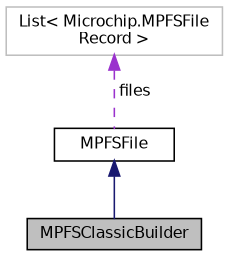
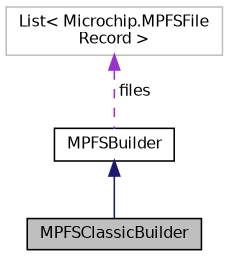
  digraph {
    fontname="DejaVu Sans"
    node [color=black fillcolor=white fontname="DejaVu Sans" fontsize=10 shape=record style=filled]
    edge [dir=back fontname="DejaVu Sans" fontsize=10 labelfontname=Helvetica labelfontsize=10]
    n1 [fillcolor=grey75 fontcolor=black height=0.2 label=MPFSClassicBuilder width=0.4]
-   n2 [height=0.2 label=MPFSFile width=0.4]
+   n2 [height=0.2 label=MPFSBuilder width=0.4]
    n3 [color=grey75 height=0.2 label="List\< Microchip.MPFSFile\lRecord \>" width=0.4]
    n2 -> n1 [color=midnightblue style=solid]
    n3 -> n2 [color=darkorchid3 label=" files" style=dashed]
  }
